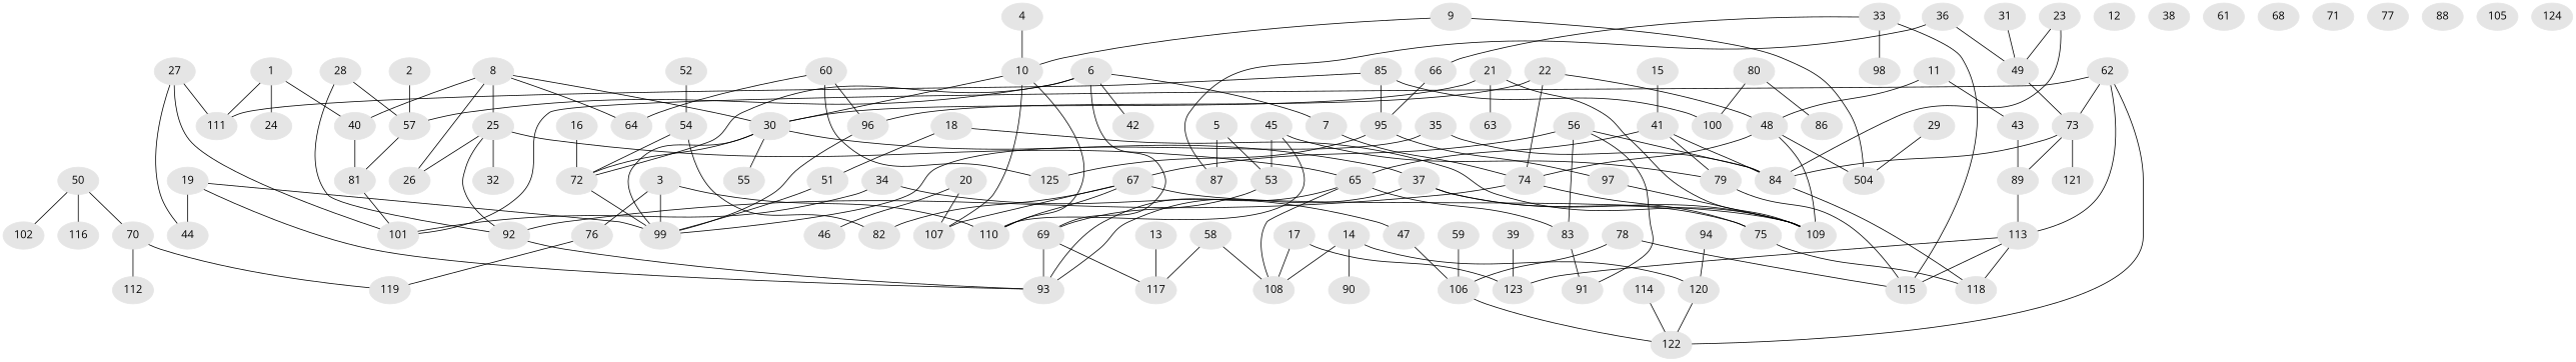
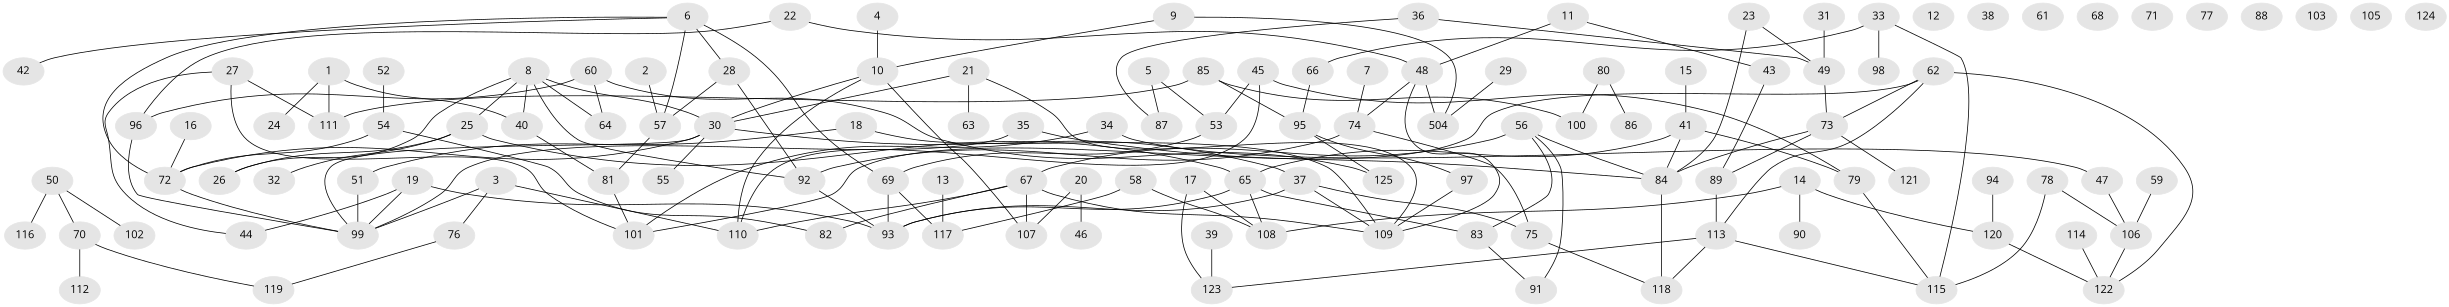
  graph {
    fontname="Open Sans"
    node [color=gray90 fontname="Open Sans" style=filled]
    edge [fontname="Open Sans"]
    1
    24
    40
    111
    81
    2
    57
    3
    76
    99
    110
    119
    4
    10
    30
    107
    5
    53
    87
    69
    6
    28
    42
    72
    92
    117
    93
    7
    74
    75
    8
    25
    26
    64
    32
    65
    37
    55
    9
    n40 [label=504]
    11
    43
    48
    89
    109
    12
    13
    14
    90
    108
    120
    122
    15
    41
    84
    79
    16
    17
    123
    18
    51
    19
    44
    20
    46
    21
    63
    22
    96
    23
    49
    73
    118
    83
    27
    101
    29
    31
    33
    66
    98
    115
    95
    34
    47
    106
    35
    36
    38
    39
    113
    45
    121
    50
    70
    102
    116
    112
    52
    54
    82
    56
    67
    91
    58
    59
    60
    125
    61
    62
    97
    68
    71
    77
    78
    80
    86
    100
    85
    88
    94
+   103
    105
    114
    124
    1 -- 24
    1 -- 40
    1 -- 111
    40 -- 81
    81 -- 101
    2 -- 57
    57 -- 81
    3 -- 76
    3 -- 99
    3 -- 110
    76 -- 119
    4 -- 10
    10 -- 110
    10 -- 30
    10 -- 107
    30 -- 99
    30 -- 72
    30 -- 37
    30 -- 55
    5 -- 53
    5 -- 87
    53 -- 69
    69 -- 117
    69 -- 93
    6 -- 57
    6 -- 69
-   6 -- 7
+   6 -- 28
    6 -- 42
    6 -- 72
    28 -- 57
    28 -- 92
    72 -- 99
    92 -- 93
    7 -- 74
    74 -- 92
    74 -- 75
    75 -- 118
    8 -- 40
    8 -- 30
-   25 -- 92
+   8 -- 92
    8 -- 25
    8 -- 26
    8 -- 64
    25 -- 26
    25 -- 32
    25 -- 65
    65 -- 93
    65 -- 108
    65 -- 83
    37 -- 93
    37 -- 75
    37 -- 109
    9 -- 10
    9 -- n40
    11 -- 43
    11 -- 48
    43 -- 89
    48 -- 74
    48 -- n40
    48 -- 109
    89 -- 113
    13 -- 117
    14 -- 90
    14 -- 108
    14 -- 120
    120 -- 122
    15 -- 41
    41 -- 65
    41 -- 84
    41 -- 79
    84 -- 118
    79 -- 115
    16 -- 72
    17 -- 108
    17 -- 123
    18 -- 109
    18 -- 51
    51 -- 99
    19 -- 99
    19 -- 93
    19 -- 44
    20 -- 107
    20 -- 46
    21 -- 30
    21 -- 109
    21 -- 63
-   22 -- 74
    22 -- 48
    22 -- 96
    96 -- 99
    23 -- 84
    23 -- 49
    49 -- 73
    73 -- 89
    73 -- 84
    73 -- 121
    83 -- 91
    27 -- 111
    27 -- 44
    27 -- 101
    29 -- n40
    31 -- 49
    33 -- 66
    33 -- 98
    33 -- 115
    66 -- 95
    95 -- 125
    95 -- 97
    34 -- 101
    34 -- 47
    47 -- 106
    106 -- 122
    35 -- 99
    35 -- 84
    36 -- 87
    36 -- 49
    39 -- 123
    113 -- 123
    113 -- 118
    113 -- 115
    45 -- 110
    45 -- 53
    45 -- 79
    50 -- 70
    50 -- 102
    50 -- 116
    70 -- 119
    70 -- 112
    52 -- 54
    54 -- 72
    54 -- 82
    56 -- 84
    56 -- 83
    56 -- 67
    56 -- 91
    67 -- 110
    67 -- 107
    67 -- 109
    67 -- 82
    58 -- 117
    58 -- 108
    59 -- 106
    60 -- 64
    60 -- 96
    60 -- 125
    62 -- 122
    62 -- 73
    62 -- 101
    62 -- 113
    97 -- 109
    78 -- 115
    78 -- 106
    80 -- 86
    80 -- 100
    85 -- 111
    85 -- 95
    85 -- 100
    94 -- 120
    114 -- 122
  }
